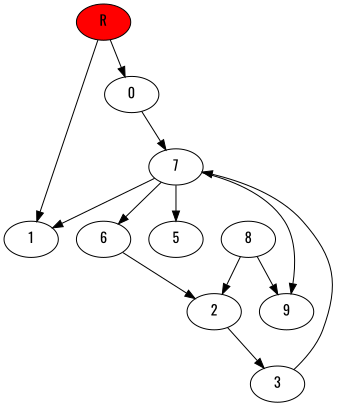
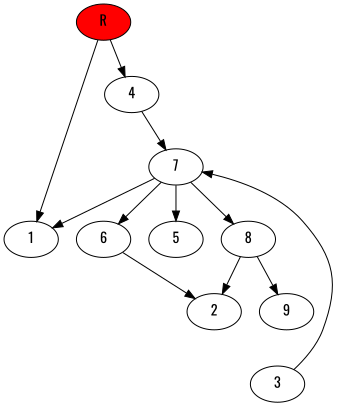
  digraph {
    fontname=Oswald
    node [fontname=Oswald]
    edge [fontname=Oswald]
    7
    1
    6
    5
    8
    2
    3
-   4 [label=0]
+   4
    9
    R [fillcolor="#ff0000" style=filled]
    7 -> 1
    7 -> 6
    7 -> 5
-   7 -> 9
+   7 -> 8
    6 -> 2
    8 -> 2
    8 -> 9
-   2 -> 3
    3 -> 7
    4 -> 7
    R -> 1
    R -> 4
  }
